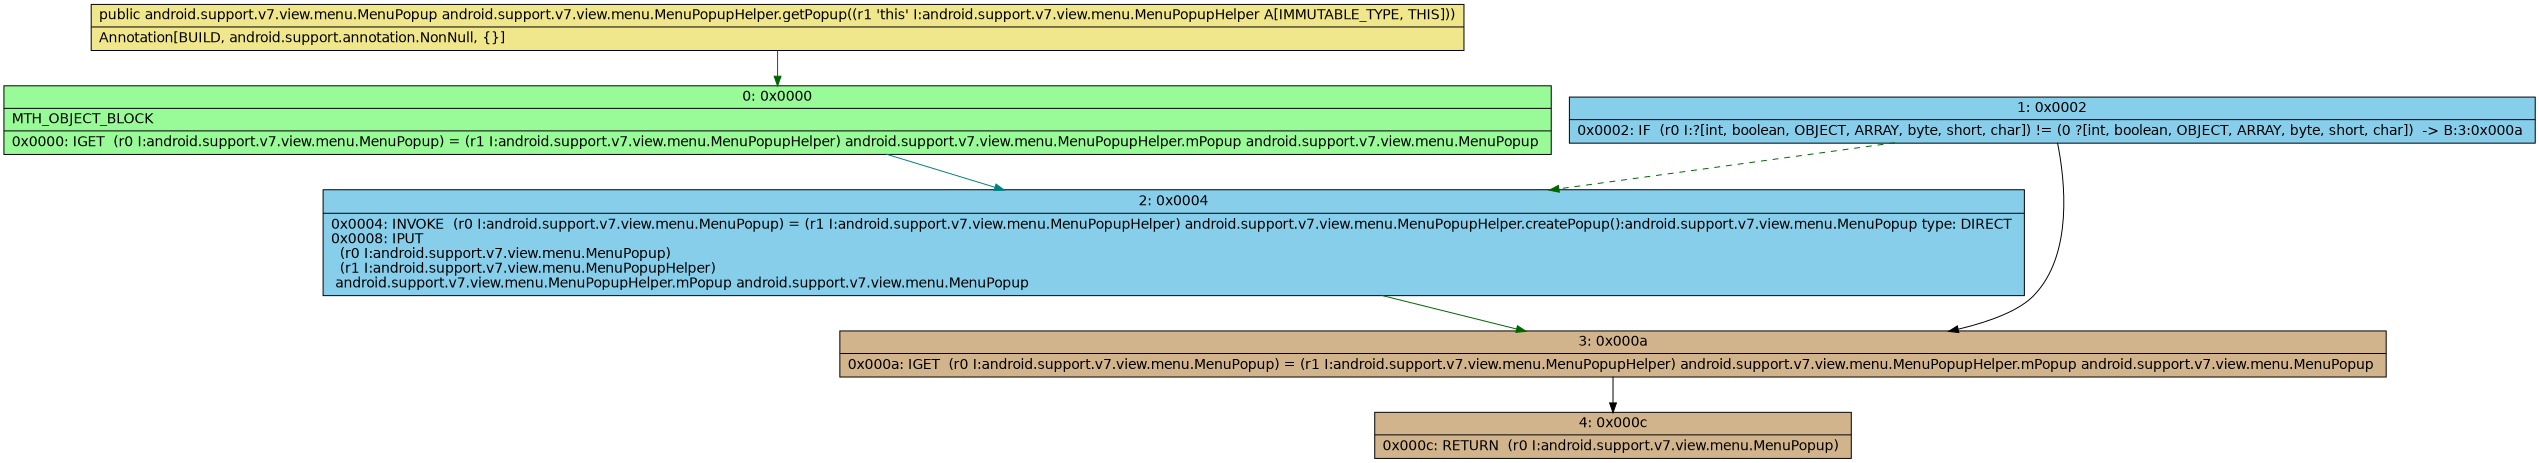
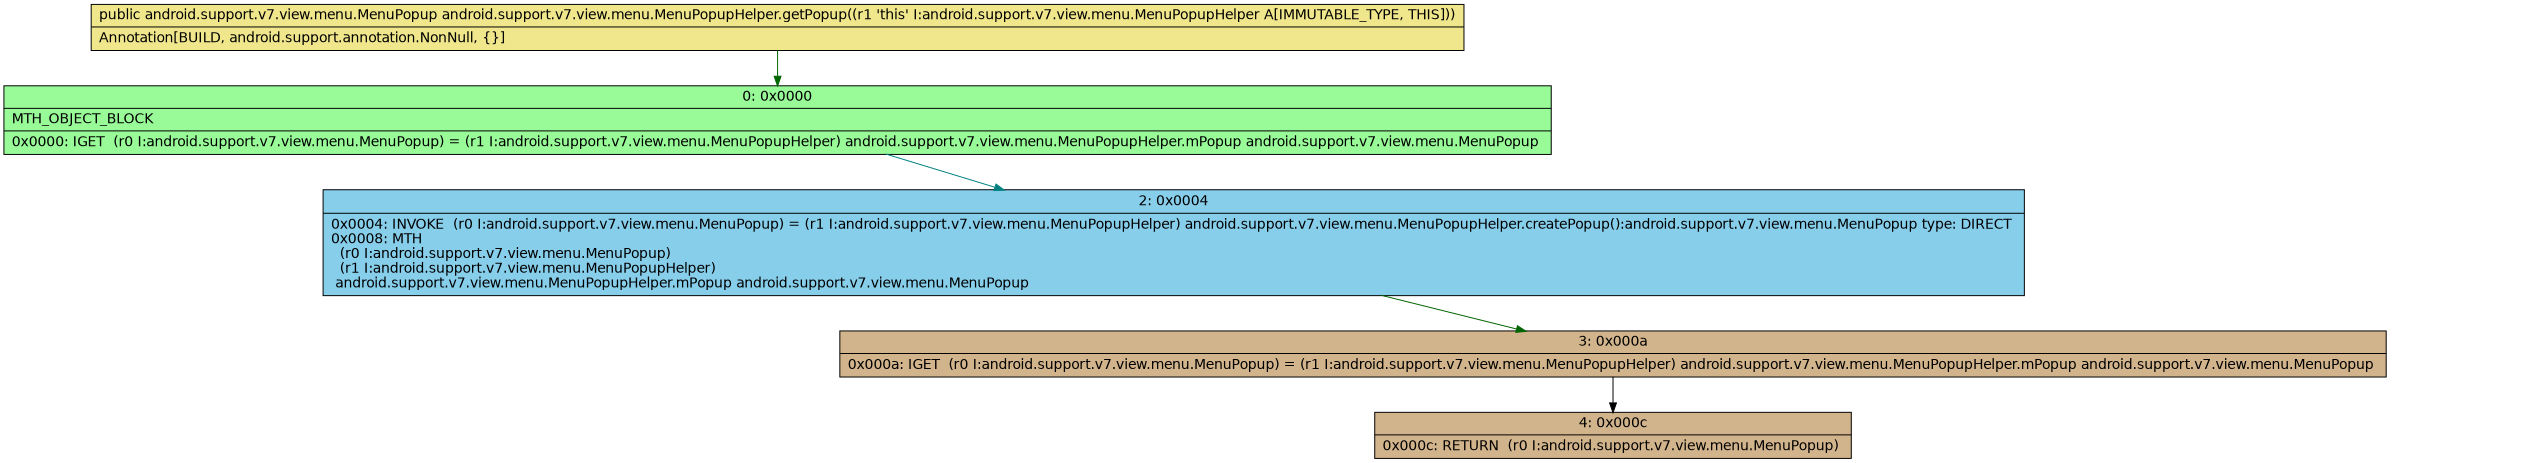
  digraph {
    fontname="DejaVu Sans"
    node [fillcolor=skyblue fontname="DejaVu Sans" shape=record style=filled]
    edge [color=darkgreen fontname="DejaVu Sans"]
    n1 [fillcolor=palegreen label="{0\:\ 0x0000|MTH_OBJECT_BLOCK\l|0x0000: IGET  (r0 I:android.support.v7.view.menu.MenuPopup) = (r1 I:android.support.v7.view.menu.MenuPopupHelper) android.support.v7.view.menu.MenuPopupHelper.mPopup android.support.v7.view.menu.MenuPopup \l}"]
-   n2 [label="{2\:\ 0x0004|0x0004: INVOKE  (r0 I:android.support.v7.view.menu.MenuPopup) = (r1 I:android.support.v7.view.menu.MenuPopupHelper) android.support.v7.view.menu.MenuPopupHelper.createPopup():android.support.v7.view.menu.MenuPopup type: DIRECT \l0x0008: IPUT  \l  (r0 I:android.support.v7.view.menu.MenuPopup)\l  (r1 I:android.support.v7.view.menu.MenuPopupHelper)\l android.support.v7.view.menu.MenuPopupHelper.mPopup android.support.v7.view.menu.MenuPopup \l}"]
-   n3 [label="{1\:\ 0x0002|0x0002: IF  (r0 I:?[int, boolean, OBJECT, ARRAY, byte, short, char]) != (0 ?[int, boolean, OBJECT, ARRAY, byte, short, char])  \-\> B:3:0x000a \l}"]
+   n2 [label="{2\:\ 0x0004|0x0004: INVOKE  (r0 I:android.support.v7.view.menu.MenuPopup) = (r1 I:android.support.v7.view.menu.MenuPopupHelper) android.support.v7.view.menu.MenuPopupHelper.createPopup():android.support.v7.view.menu.MenuPopup type: DIRECT \l0x0008: MTH  \l  (r0 I:android.support.v7.view.menu.MenuPopup)\l  (r1 I:android.support.v7.view.menu.MenuPopupHelper)\l android.support.v7.view.menu.MenuPopupHelper.mPopup android.support.v7.view.menu.MenuPopup \l}"]
    n4 [fillcolor=tan label="{3\:\ 0x000a|0x000a: IGET  (r0 I:android.support.v7.view.menu.MenuPopup) = (r1 I:android.support.v7.view.menu.MenuPopupHelper) android.support.v7.view.menu.MenuPopupHelper.mPopup android.support.v7.view.menu.MenuPopup \l}"]
    n5 [fillcolor=tan label="{4\:\ 0x000c|0x000c: RETURN  (r0 I:android.support.v7.view.menu.MenuPopup) \l}"]
    n6 [fillcolor=khaki label="{public android.support.v7.view.menu.MenuPopup android.support.v7.view.menu.MenuPopupHelper.getPopup((r1 'this' I:android.support.v7.view.menu.MenuPopupHelper A[IMMUTABLE_TYPE, THIS]))  | Annotation[BUILD, android.support.annotation.NonNull, \{\}]\l}"]
    n1 -> n2 [color=teal]
    n2 -> n4
-   n3 -> n2 [style=dashed]
-   n3 -> n4 [color=black]
    n4 -> n5 [color=black]
    n6 -> n1
  }
